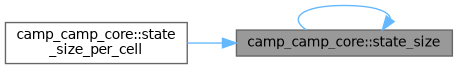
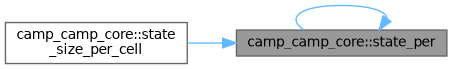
  digraph {
    rankdir=RL
    node [fontname=Helvetica fontsize=10 shape=box style=filled]
    edge [color=steelblue1 dir=back fontname=Helvetica fontsize=10 labelfontname=Helvetica labelfontsize=10 style=solid]
-   n1 [color=gray40 fillcolor=grey60 fontcolor=black height=0.2 label="camp_camp_core::state_size" width=0.4]
+   n1 [color=gray40 fillcolor=grey60 fontcolor=black height=0.2 label="camp_camp_core::state_per" width=0.4]
    n2 [color=grey40 fillcolor=white height=0.2 label="camp_camp_core::state\l_size_per_cell" width=0.4]
    n1 -> n1
    n1 -> n2
  }
